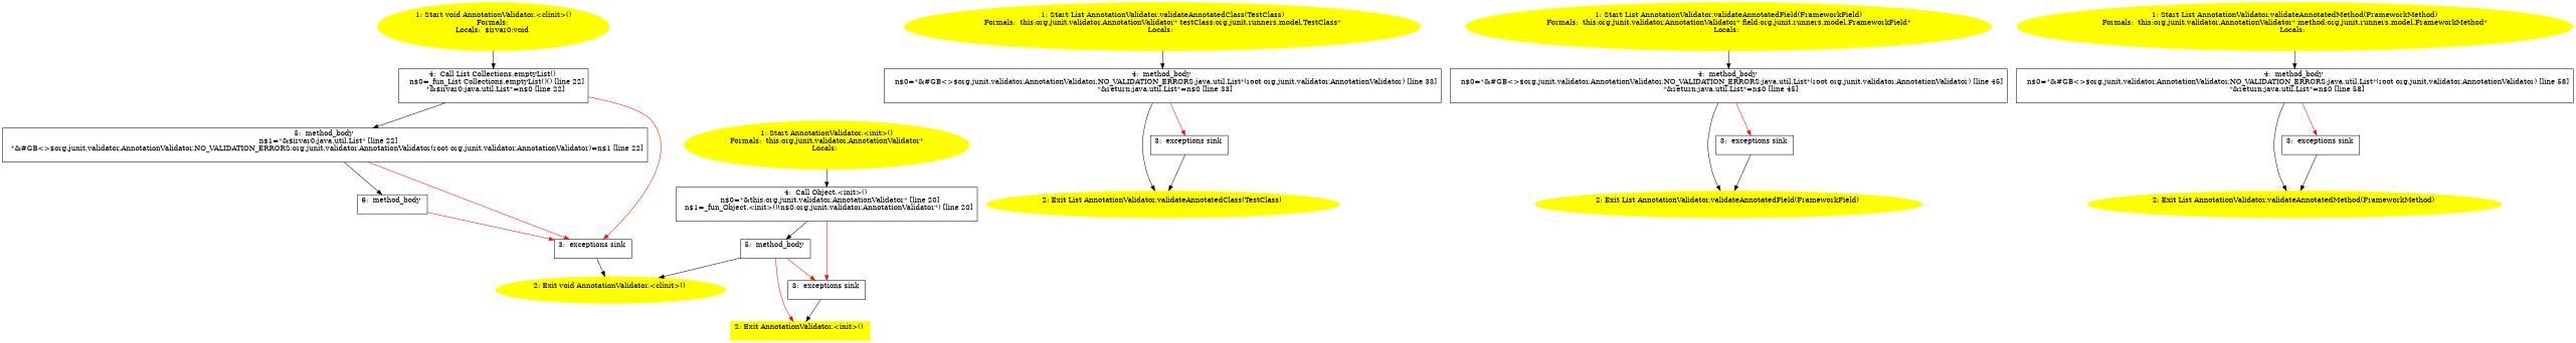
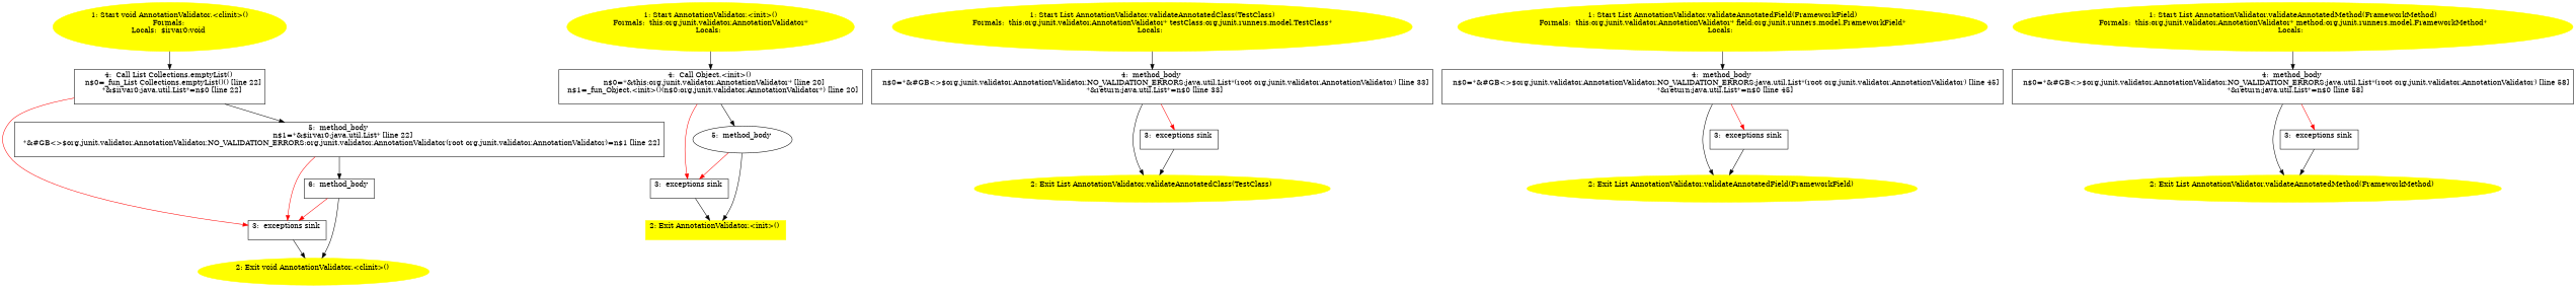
  digraph {
    node [shape=box]
    n1 [color=yellow label="1: Start void AnnotationValidator.<clinit>()\nFormals: \nLocals:  $irvar0:void \n  " style=filled shape=""]
    n2 [label="4:  Call List Collections.emptyList() \n   n$0=_fun_List Collections.emptyList()() [line 22]\n  *&$irvar0:java.util.List*=n$0 [line 22]\n "]
    n3 [label="3:  exceptions sink \n  "]
    n4 [label="5:  method_body \n   n$1=*&$irvar0:java.util.List* [line 22]\n  *&#GB<>$org.junit.validator.AnnotationValidator.NO_VALIDATION_ERRORS:org.junit.validator.AnnotationValidator(root org.junit.validator.AnnotationValidator)=n$1 [line 22]\n "]
    n5 [color=yellow label="2: Exit void AnnotationValidator.<clinit>() \n  " style=filled shape=""]
    n6 [label="6:  method_body \n  "]
    n7 [color=yellow label="1: Start AnnotationValidator.<init>()\nFormals:  this:org.junit.validator.AnnotationValidator*\nLocals:  \n  " style=filled shape=""]
    n8 [label="4:  Call Object.<init>() \n   n$0=*&this:org.junit.validator.AnnotationValidator* [line 20]\n  n$1=_fun_Object.<init>()(n$0:org.junit.validator.AnnotationValidator*) [line 20]\n "]
    n9 [label="3:  exceptions sink \n  "]
-   n10 [label="5:  method_body \n  "]
+   n10 [label="5:  method_body \n  " shape=ellipse]
    n11 [color=yellow label="2: Exit AnnotationValidator.<init>() \n  " style=filled]
    n12 [color=yellow label="1: Start List AnnotationValidator.validateAnnotatedClass(TestClass)\nFormals:  this:org.junit.validator.AnnotationValidator* testClass:org.junit.runners.model.TestClass*\nLocals:  \n  " style=filled shape=""]
    n13 [label="4:  method_body \n   n$0=*&#GB<>$org.junit.validator.AnnotationValidator.NO_VALIDATION_ERRORS:java.util.List*(root org.junit.validator.AnnotationValidator) [line 33]\n  *&return:java.util.List*=n$0 [line 33]\n "]
    n14 [color=yellow label="2: Exit List AnnotationValidator.validateAnnotatedClass(TestClass) \n  " style=filled shape=""]
    n15 [label="3:  exceptions sink \n  "]
    n16 [color=yellow label="1: Start List AnnotationValidator.validateAnnotatedField(FrameworkField)\nFormals:  this:org.junit.validator.AnnotationValidator* field:org.junit.runners.model.FrameworkField*\nLocals:  \n  " style=filled shape=""]
    n17 [label="4:  method_body \n   n$0=*&#GB<>$org.junit.validator.AnnotationValidator.NO_VALIDATION_ERRORS:java.util.List*(root org.junit.validator.AnnotationValidator) [line 45]\n  *&return:java.util.List*=n$0 [line 45]\n "]
    n18 [color=yellow label="2: Exit List AnnotationValidator.validateAnnotatedField(FrameworkField) \n  " style=filled shape=""]
    n19 [label="3:  exceptions sink \n  "]
    n20 [color=yellow label="1: Start List AnnotationValidator.validateAnnotatedMethod(FrameworkMethod)\nFormals:  this:org.junit.validator.AnnotationValidator* method:org.junit.runners.model.FrameworkMethod*\nLocals:  \n  " style=filled shape=""]
    n21 [label="4:  method_body \n   n$0=*&#GB<>$org.junit.validator.AnnotationValidator.NO_VALIDATION_ERRORS:java.util.List*(root org.junit.validator.AnnotationValidator) [line 58]\n  *&return:java.util.List*=n$0 [line 58]\n "]
    n22 [color=yellow label="2: Exit List AnnotationValidator.validateAnnotatedMethod(FrameworkMethod) \n  " style=filled shape=""]
    n23 [label="3:  exceptions sink \n  "]
    n1 -> n2
    n2 -> n3 [color=red]
    n2 -> n4
    n3 -> n5
    n4 -> n3 [color=red]
    n4 -> n6
    n6 -> n3 [color=red]
-   n10 -> n5
+   n6 -> n5
    n7 -> n8
    n8 -> n9 [color=red]
    n8 -> n10
    n9 -> n11
    n10 -> n9 [color=red]
-   n10 -> n11 [color=red]
+   n10 -> n11
    n12 -> n13
    n13 -> n14
    n13 -> n15 [color=red]
    n15 -> n14
    n16 -> n17
    n17 -> n18
    n17 -> n19 [color=red]
    n19 -> n18
    n20 -> n21
    n21 -> n22
    n21 -> n23 [color=red]
    n23 -> n22
  }
